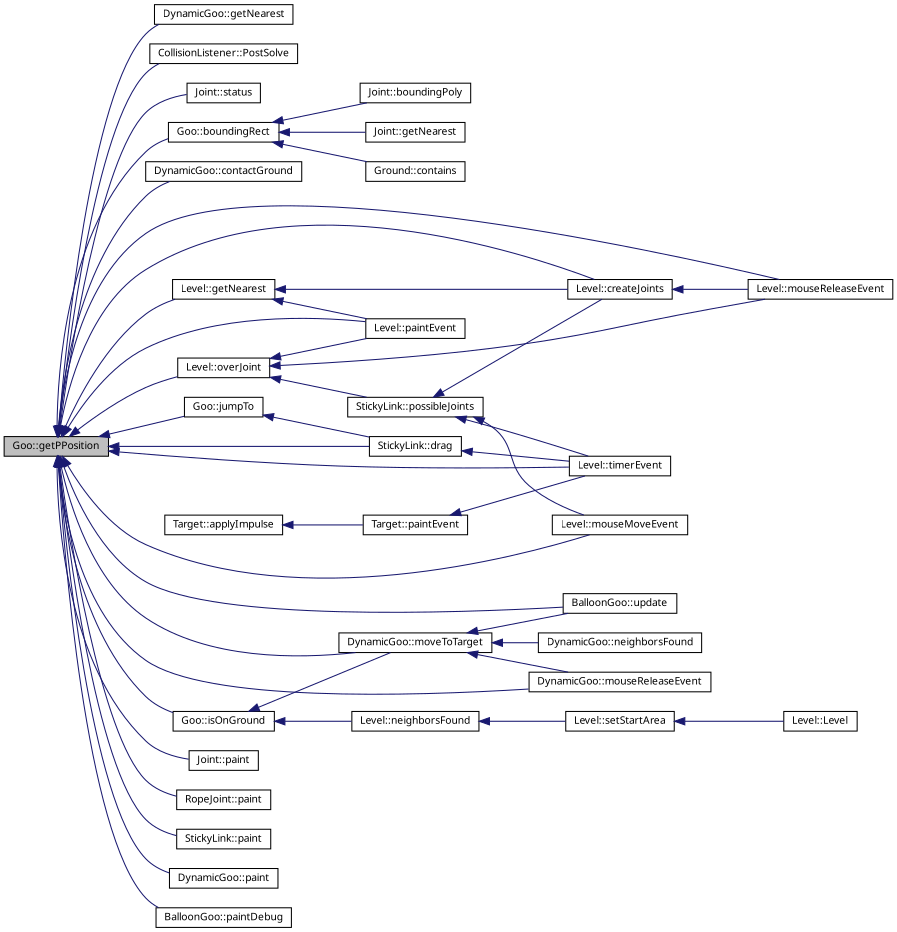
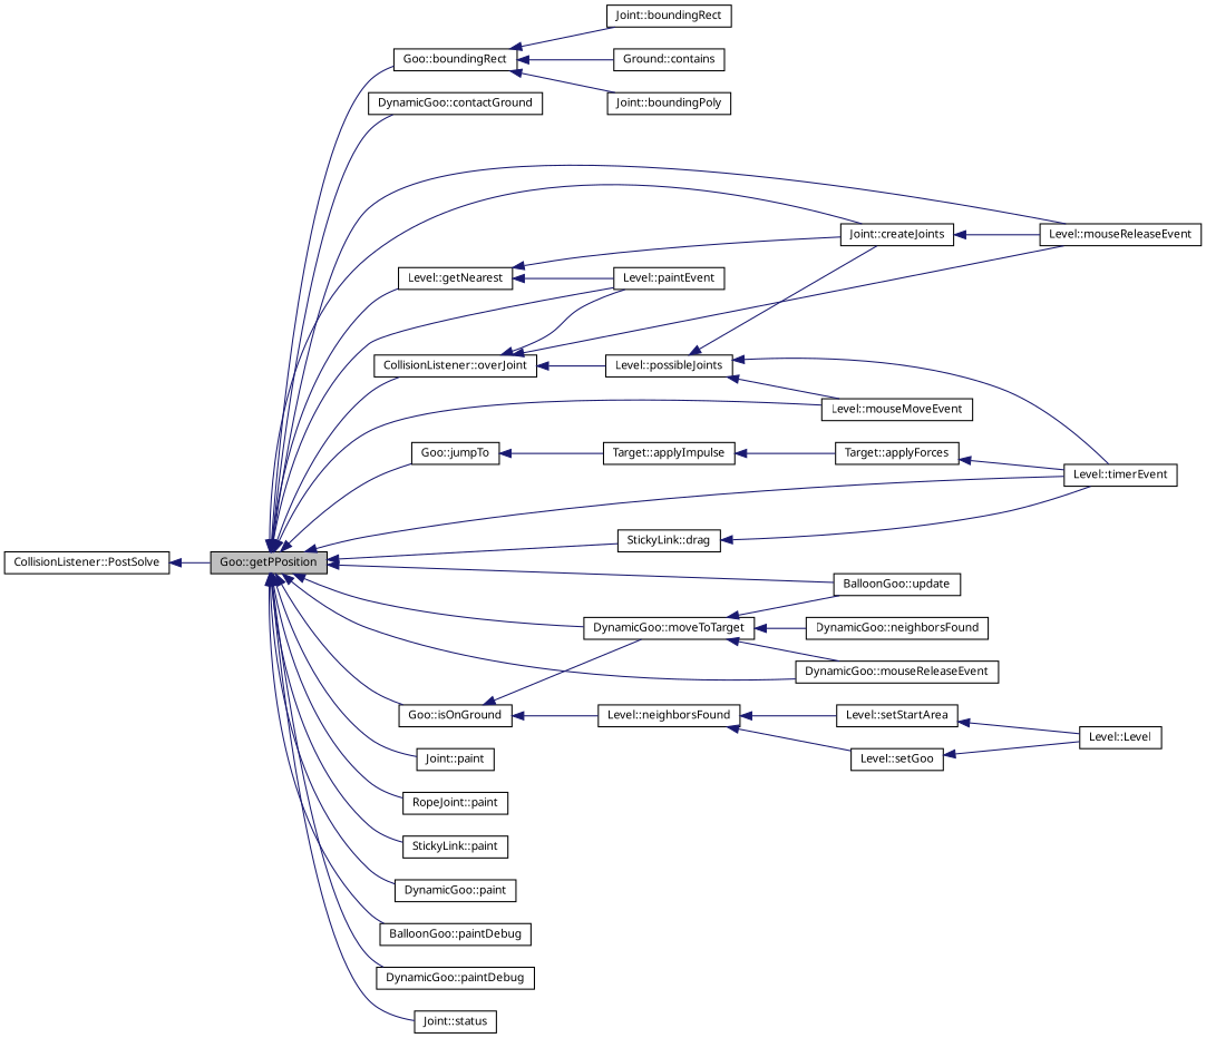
  digraph {
    fontname="Noto Sans"
    rankdir=LR
    node [color=black fillcolor=white fontname="Noto Sans" fontsize=10 shape=record style=filled]
    edge [color=midnightblue dir=back fontname="Noto Sans" fontsize=10 labelfontname=Helvetica labelfontsize=10 style=solid]
    n1 [fillcolor=grey75 fontcolor=black height=0.2 label="Goo::getPPosition" width=0.4]
    n2 [height=0.2 label="Goo::boundingRect" width=0.4]
    n3 [height=0.2 label="DynamicGoo::contactGround" width=0.4]
-   n4 [height=0.2 label="Level::createJoints" width=0.4]
+   n4 [height=0.2 label="Joint::createJoints" width=0.4]
    n5 [height=0.2 label="Level::mouseReleaseEvent" width=0.4]
    n6 [height=0.2 label="StickyLink::drag" width=0.4]
    n7 [height=0.2 label="Level::timerEvent" width=0.4]
    n8 [height=0.2 label="Level::getNearest" width=0.4]
    n9 [height=0.2 label="Level::paintEvent" width=0.4]
    n10 [height=0.2 label="Goo::isOnGround" width=0.4]
    n11 [height=0.2 label="DynamicGoo::moveToTarget" width=0.4]
    n12 [height=0.2 label="BalloonGoo::update" width=0.4]
    n13 [height=0.2 label="DynamicGoo::mouseReleaseEvent" width=0.4]
    n14 [height=0.2 label="Goo::jumpTo" width=0.4]
    n15 [height=0.2 label="Level::mouseMoveEvent" width=0.4]
-   n16 [height=0.2 label="Level::overJoint" width=0.4]
+   n16 [height=0.2 label="CollisionListener::overJoint" width=0.4]
    n17 [height=0.2 label="Joint::paint" width=0.4]
    n18 [height=0.2 label="RopeJoint::paint" width=0.4]
    n19 [height=0.2 label="StickyLink::paint" width=0.4]
    n20 [height=0.2 label="DynamicGoo::paint" width=0.4]
    n21 [height=0.2 label="BalloonGoo::paintDebug" width=0.4]
-   n22 [height=0.2 label="DynamicGoo::getNearest" width=0.4]
+   n22 [height=0.2 label="DynamicGoo::paintDebug" width=0.4]
    n23 [height=0.2 label="CollisionListener::PostSolve" width=0.4]
    n24 [height=0.2 label="Joint::status" width=0.4]
    n25 [height=0.2 label="Joint::boundingPoly" width=0.4]
-   n26 [height=0.2 label="Joint::getNearest" width=0.4]
+   n26 [height=0.2 label="Joint::boundingRect" width=0.4]
    n27 [height=0.2 label="Ground::contains" width=0.4]
    n28 [height=0.2 label="Level::neighborsFound" width=0.4]
    n29 [height=0.2 label="DynamicGoo::neighborsFound" width=0.4]
    n30 [height=0.2 label="Target::applyImpulse" width=0.4]
-   n31 [height=0.2 label="StickyLink::possibleJoints" width=0.4]
+   n31 [height=0.2 label="Level::possibleJoints" width=0.4]
    n32 [height=0.2 label="Level::setStartArea" width=0.4]
+   n33 [height=0.2 label="Level::setGoo" width=0.4]
    n34 [height=0.2 label="Level::Level" width=0.4]
-   n35 [height=0.2 label="Target::paintEvent" width=0.4]
+   n35 [height=0.2 label="Target::applyForces" width=0.4]
    n1 -> n2
    n1 -> n3
    n1 -> n4
    n1 -> n5
    n1 -> n6
    n1 -> n7
    n1 -> n8
    n1 -> n9
    n1 -> n10
    n1 -> n11
    n1 -> n12
    n1 -> n13
    n1 -> n14
    n1 -> n15
    n1 -> n16
    n1 -> n17
    n1 -> n18
    n1 -> n19
    n1 -> n20
    n1 -> n21
    n1 -> n22
-   n1 -> n23
+   n23 -> n1
    n1 -> n24
    n2 -> n25
    n2 -> n26
    n2 -> n27
    n4 -> n5
    n6 -> n7
    n8 -> n4
    n8 -> n9
    n10 -> n11
    n10 -> n28
    n11 -> n12
    n11 -> n13
    n11 -> n29
-   n14 -> n6
+   n14 -> n30
    n16 -> n5
    n16 -> n9
    n16 -> n31
    n28 -> n32
+   n28 -> n33
    n30 -> n35
    n31 -> n4
    n31 -> n7
    n31 -> n15
    n32 -> n34
+   n33 -> n34
    n35 -> n7
  }
